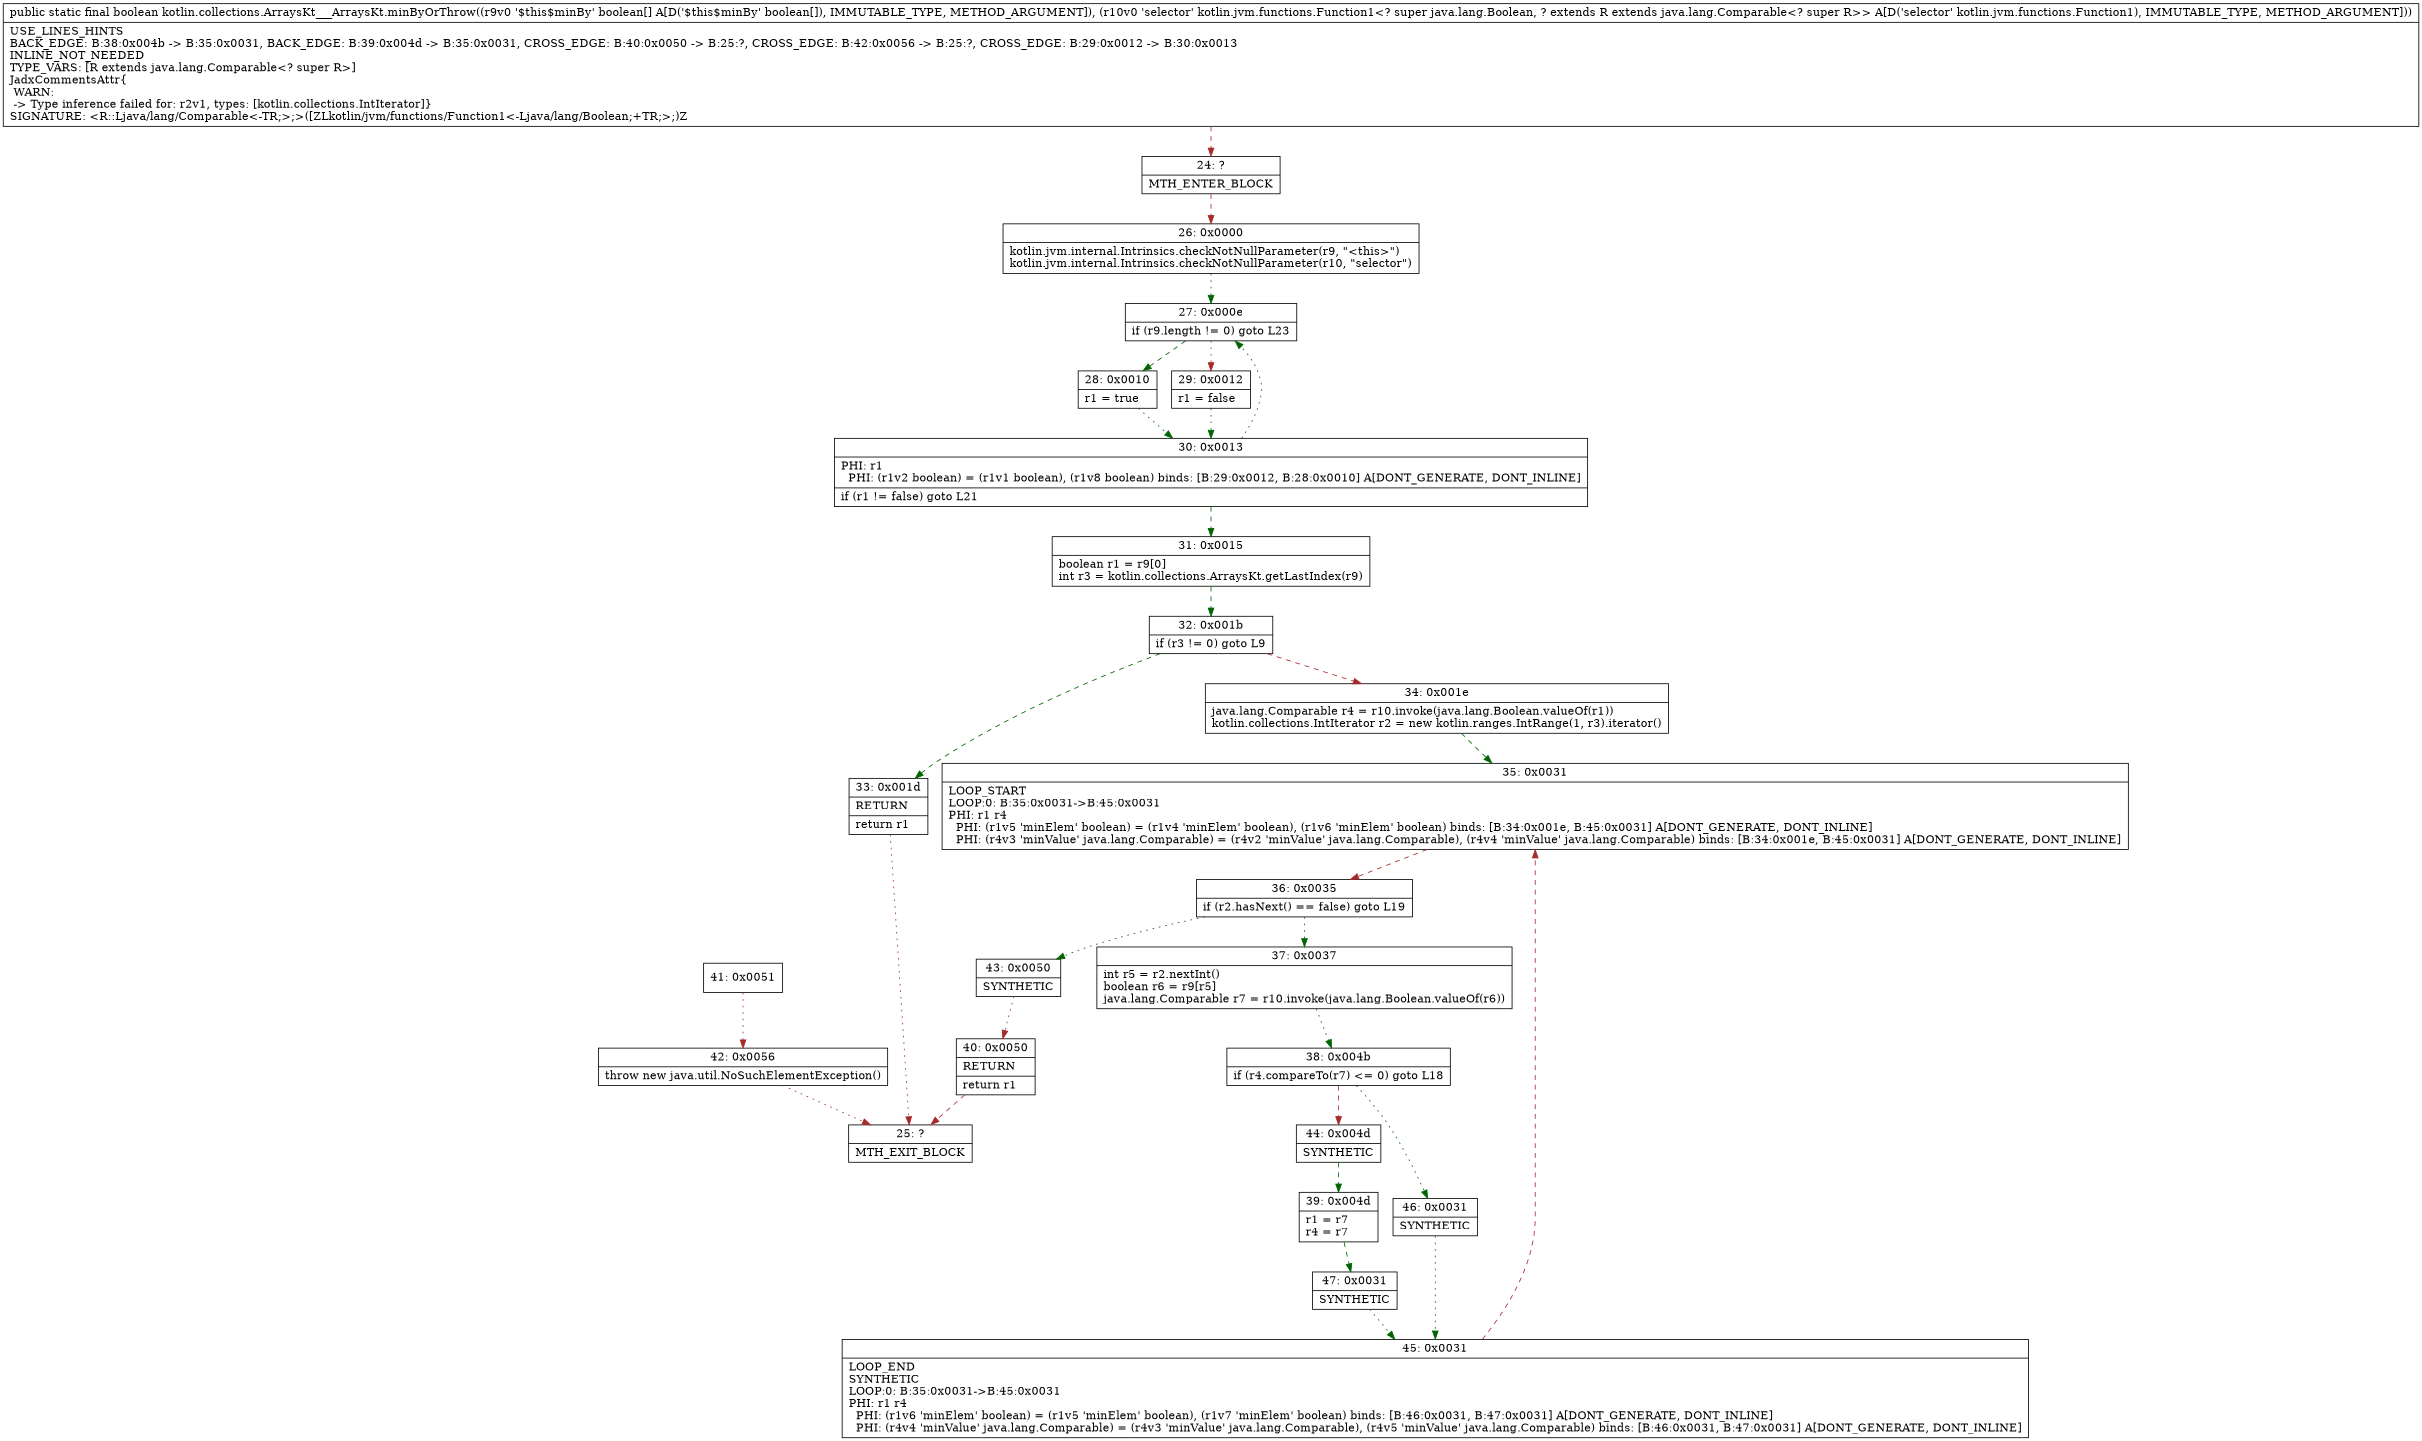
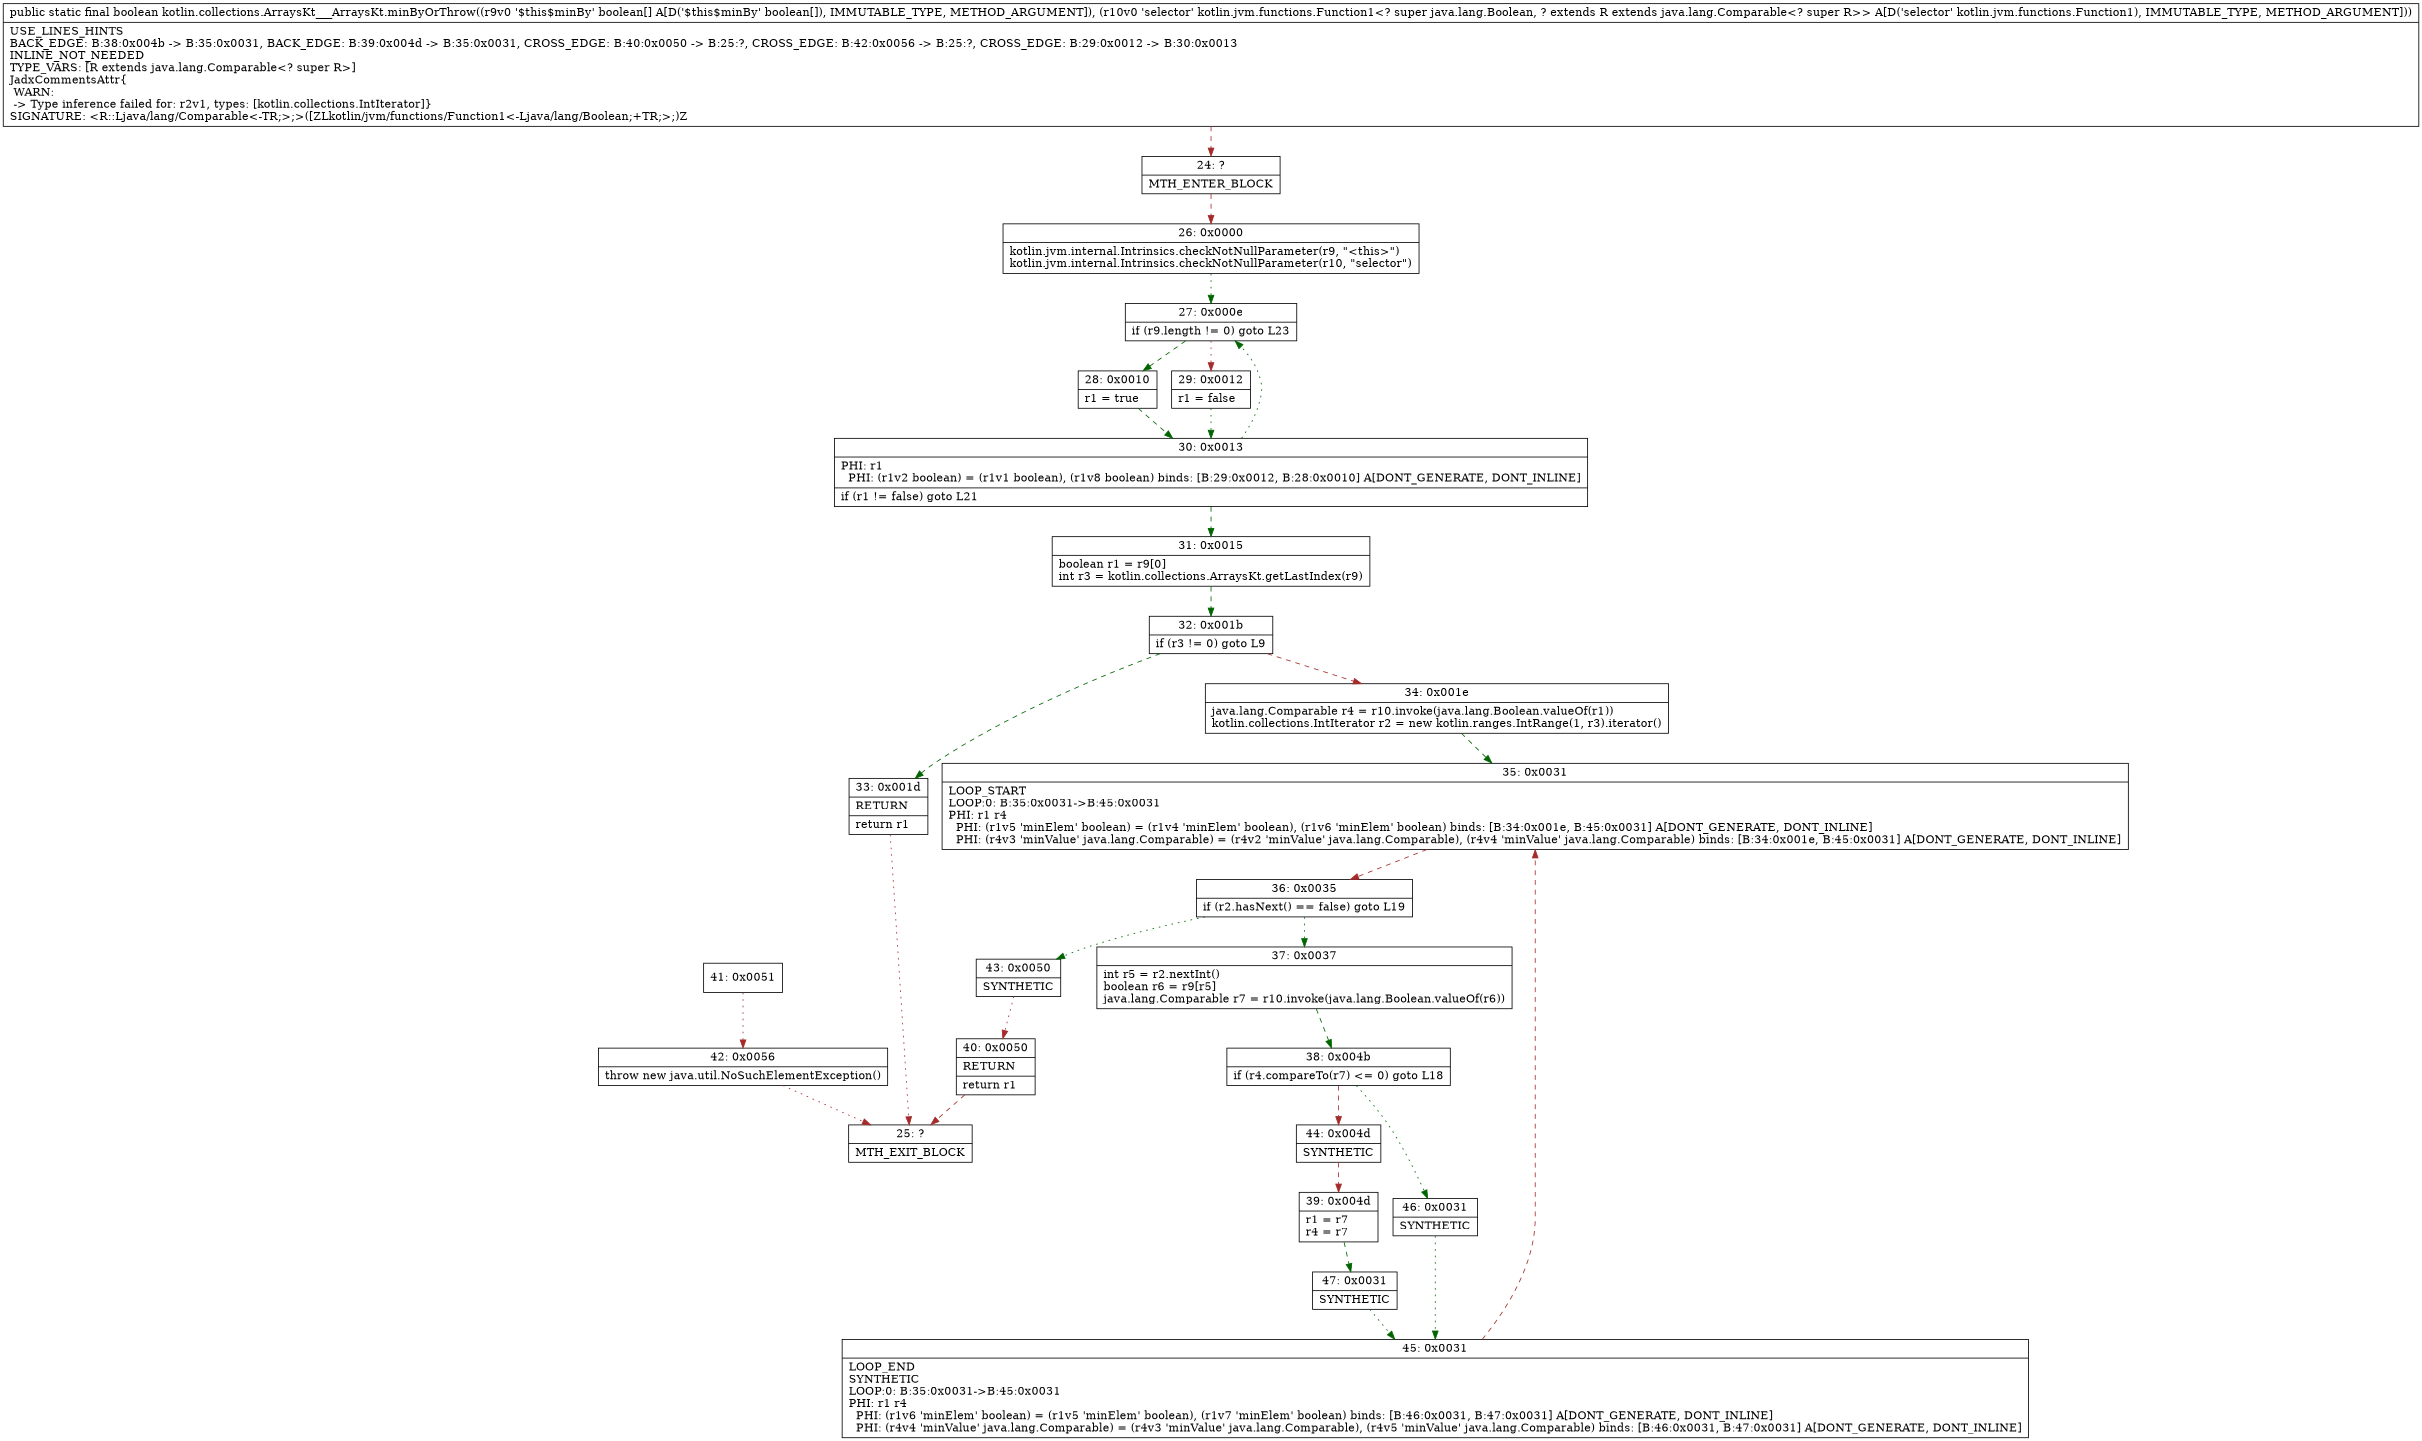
  digraph {
    node [shape=record]
    edge [color=darkgreen style=dashed]
    n1 [label="{24\:\ ?|MTH_ENTER_BLOCK\l}"]
    n2 [label="{26\:\ 0x0000|kotlin.jvm.internal.Intrinsics.checkNotNullParameter(r9, \"\<this\>\")\lkotlin.jvm.internal.Intrinsics.checkNotNullParameter(r10, \"selector\")\l}"]
    n3 [label="{27\:\ 0x000e|if (r9.length != 0) goto L23\l}"]
    n4 [label="{28\:\ 0x0010|r1 = true\l}"]
    n5 [label="{29\:\ 0x0012|r1 = false\l}"]
    n6 [label="{30\:\ 0x0013|PHI: r1 \l  PHI: (r1v2 boolean) = (r1v1 boolean), (r1v8 boolean) binds: [B:29:0x0012, B:28:0x0010] A[DONT_GENERATE, DONT_INLINE]\l|if (r1 != false) goto L21\l}"]
    n7 [label="{31\:\ 0x0015|boolean r1 = r9[0]\lint r3 = kotlin.collections.ArraysKt.getLastIndex(r9)\l}"]
    n8 [label="{32\:\ 0x001b|if (r3 != 0) goto L9\l}"]
    n9 [label="{41\:\ 0x0051}"]
    n10 [label="{42\:\ 0x0056|throw new java.util.NoSuchElementException()\l}"]
    n11 [label="{33\:\ 0x001d|RETURN\l|return r1\l}"]
    n12 [label="{34\:\ 0x001e|java.lang.Comparable r4 = r10.invoke(java.lang.Boolean.valueOf(r1))\lkotlin.collections.IntIterator r2 = new kotlin.ranges.IntRange(1, r3).iterator()\l}"]
    n13 [label="{25\:\ ?|MTH_EXIT_BLOCK\l}"]
    n14 [label="{35\:\ 0x0031|LOOP_START\lLOOP:0: B:35:0x0031\-\>B:45:0x0031\lPHI: r1 r4 \l  PHI: (r1v5 'minElem' boolean) = (r1v4 'minElem' boolean), (r1v6 'minElem' boolean) binds: [B:34:0x001e, B:45:0x0031] A[DONT_GENERATE, DONT_INLINE]\l  PHI: (r4v3 'minValue' java.lang.Comparable) = (r4v2 'minValue' java.lang.Comparable), (r4v4 'minValue' java.lang.Comparable) binds: [B:34:0x001e, B:45:0x0031] A[DONT_GENERATE, DONT_INLINE]\l}"]
    n15 [label="{36\:\ 0x0035|if (r2.hasNext() == false) goto L19\l}"]
    n16 [label="{37\:\ 0x0037|int r5 = r2.nextInt()\lboolean r6 = r9[r5]\ljava.lang.Comparable r7 = r10.invoke(java.lang.Boolean.valueOf(r6))\l}"]
    n17 [label="{43\:\ 0x0050|SYNTHETIC\l}"]
    n18 [label="{38\:\ 0x004b|if (r4.compareTo(r7) \<= 0) goto L18\l}"]
    n19 [label="{40\:\ 0x0050|RETURN\l|return r1\l}"]
    n20 [label="{44\:\ 0x004d|SYNTHETIC\l}"]
    n21 [label="{46\:\ 0x0031|SYNTHETIC\l}"]
    n22 [label="{39\:\ 0x004d|r1 = r7\lr4 = r7\l}"]
    n23 [label="{45\:\ 0x0031|LOOP_END\lSYNTHETIC\lLOOP:0: B:35:0x0031\-\>B:45:0x0031\lPHI: r1 r4 \l  PHI: (r1v6 'minElem' boolean) = (r1v5 'minElem' boolean), (r1v7 'minElem' boolean) binds: [B:46:0x0031, B:47:0x0031] A[DONT_GENERATE, DONT_INLINE]\l  PHI: (r4v4 'minValue' java.lang.Comparable) = (r4v3 'minValue' java.lang.Comparable), (r4v5 'minValue' java.lang.Comparable) binds: [B:46:0x0031, B:47:0x0031] A[DONT_GENERATE, DONT_INLINE]\l}"]
    n24 [label="{47\:\ 0x0031|SYNTHETIC\l}"]
    n25 [label="{public static final boolean kotlin.collections.ArraysKt___ArraysKt.minByOrThrow((r9v0 '$this$minBy' boolean[] A[D('$this$minBy' boolean[]), IMMUTABLE_TYPE, METHOD_ARGUMENT]), (r10v0 'selector' kotlin.jvm.functions.Function1\<? super java.lang.Boolean, ? extends R extends java.lang.Comparable\<? super R\>\> A[D('selector' kotlin.jvm.functions.Function1), IMMUTABLE_TYPE, METHOD_ARGUMENT]))  | USE_LINES_HINTS\lBACK_EDGE: B:38:0x004b \-\> B:35:0x0031, BACK_EDGE: B:39:0x004d \-\> B:35:0x0031, CROSS_EDGE: B:40:0x0050 \-\> B:25:?, CROSS_EDGE: B:42:0x0056 \-\> B:25:?, CROSS_EDGE: B:29:0x0012 \-\> B:30:0x0013\lINLINE_NOT_NEEDED\lTYPE_VARS: [R extends java.lang.Comparable\<? super R\>]\lJadxCommentsAttr\{\l WARN: \l \-\> Type inference failed for: r2v1, types: [kotlin.collections.IntIterator]\}\lSIGNATURE: \<R::Ljava\/lang\/Comparable\<\-TR;\>;\>([ZLkotlin\/jvm\/functions\/Function1\<\-Ljava\/lang\/Boolean;+TR;\>;)Z\l}"]
    n1 -> n2 [color=brown]
    n2 -> n3 [style=dotted]
    n3 -> n4
    n3 -> n5 [color=brown style=dotted]
-   n4 -> n6 [style=dotted]
+   n4 -> n6
    n5 -> n6 [style=dotted]
    n6 -> n3 [style=dotted]
    n6 -> n7
    n7 -> n8
    n8 -> n11
    n8 -> n12 [color=brown]
    n9 -> n10 [color=brown style=dotted]
    n10 -> n13 [color=brown style=dotted]
    n11 -> n13 [color=brown style=dotted]
    n12 -> n14
    n14 -> n15 [color=brown]
    n15 -> n16 [style=dotted]
    n15 -> n17 [style=dotted]
-   n16 -> n18 [style=dotted]
+   n16 -> n18
    n17 -> n19 [color=brown style=dotted]
    n18 -> n20 [color=brown]
    n18 -> n21 [style=dotted]
    n19 -> n13 [color=brown]
-   n20 -> n22
+   n20 -> n22 [color=brown]
    n21 -> n23 [style=dotted]
    n22 -> n24
    n23 -> n14 [color=brown]
    n24 -> n23 [style=dotted]
    n25 -> n1 [color=brown]
  }
